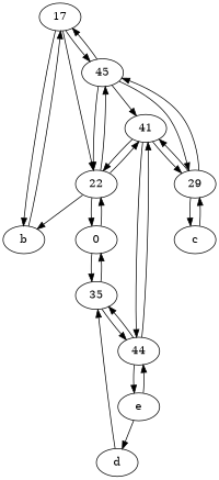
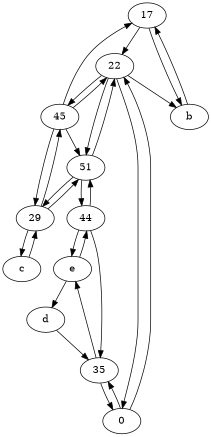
  digraph {
    17
    45
    22
    b
    n5 [label=29]
-   41
+   41 [label=51]
    n7 [label=0]
    c
    44
    d
    35
    e
-   17 -> 45
    17 -> 22
    17 -> b
    45 -> 17
    45 -> 22
    45 -> n5
    45 -> 41
    22 -> 45
    22 -> b
    22 -> 41
    22 -> n7
    b -> 17
    n5 -> 45
    n5 -> 41
    n5 -> c
    41 -> 22
    41 -> n5
    41 -> 44
    n7 -> 22
    n7 -> 35
    c -> n5
    44 -> 41
    44 -> 35
    44 -> e
    d -> 35
    35 -> n7
-   35 -> 44
+   35 -> e
    e -> 44
    e -> d
  }
